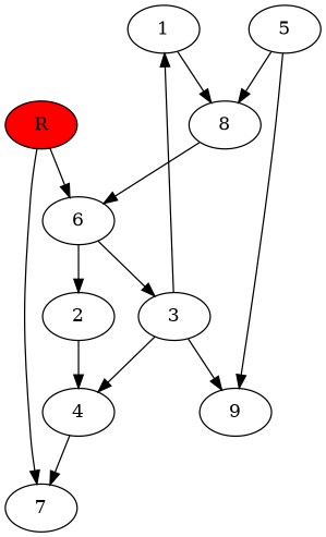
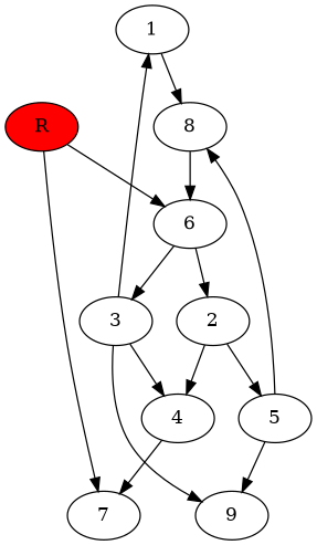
  digraph {
    1
    8
    6
    2
    4
    5
    7
    9
    3
    R [fillcolor="#ff0000" style=filled]
    1 -> 8
    8 -> 6
    6 -> 2
    6 -> 3
    2 -> 4
+   2 -> 5
    4 -> 7
    5 -> 8
    5 -> 9
    3 -> 1
    3 -> 4
    3 -> 9
    R -> 6
    R -> 7
  }
